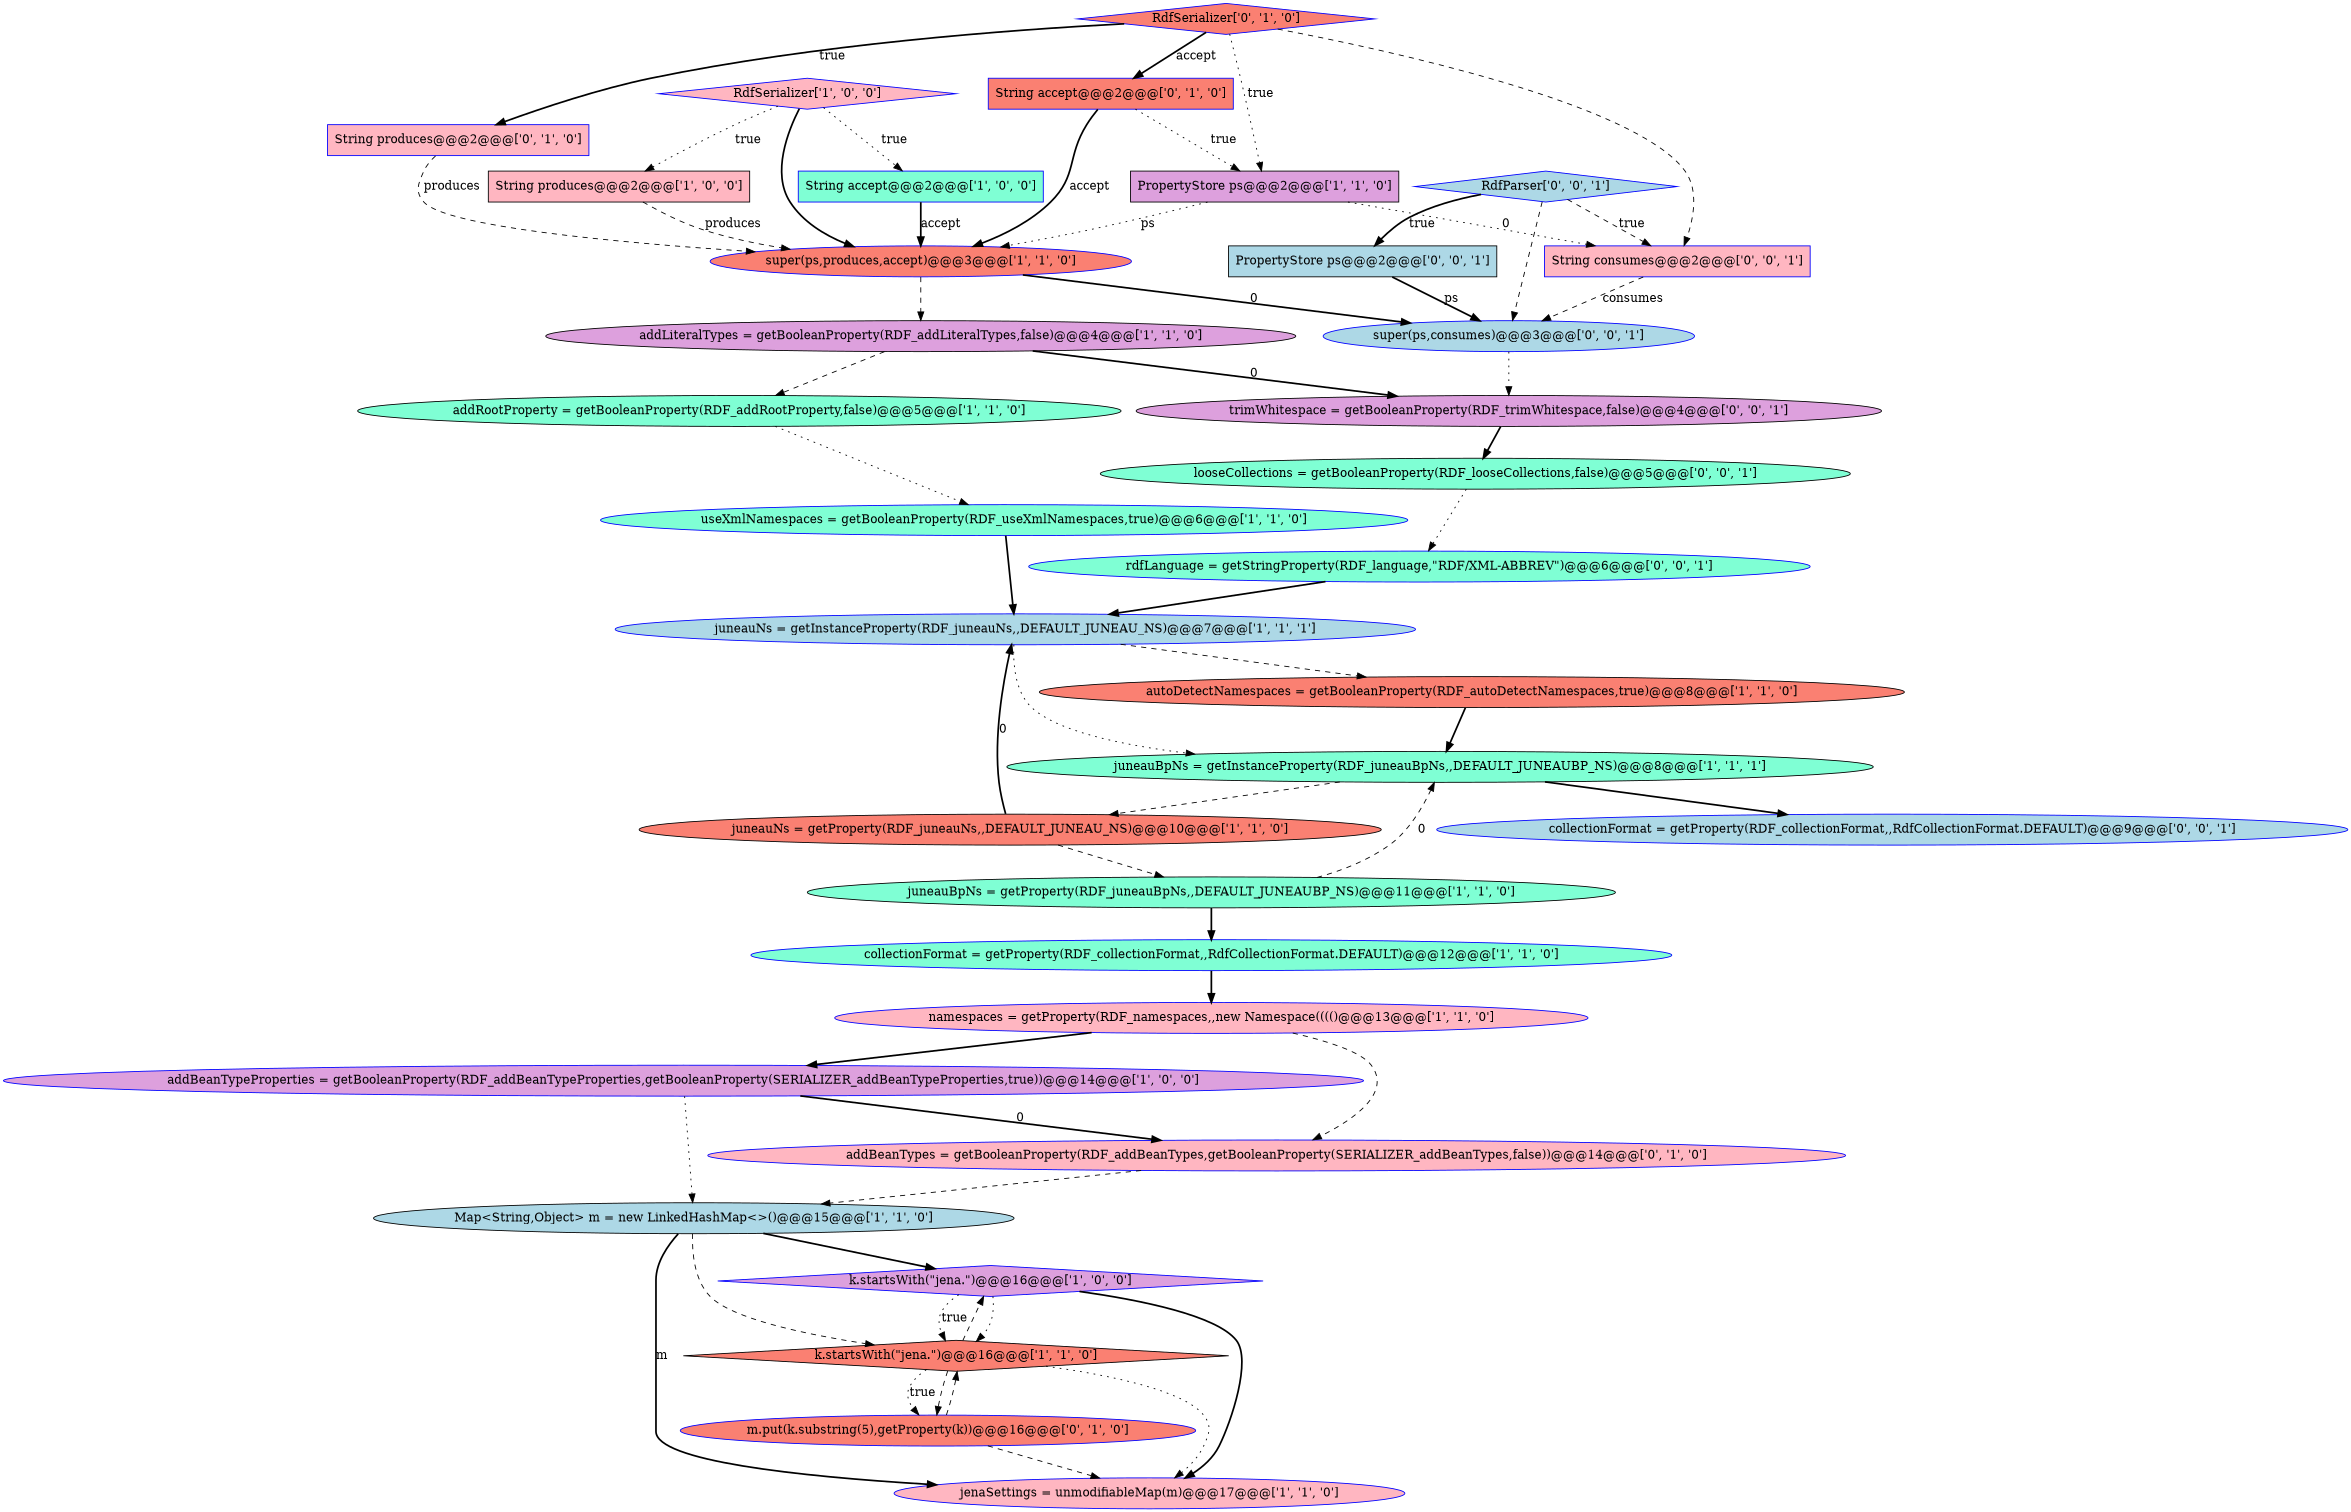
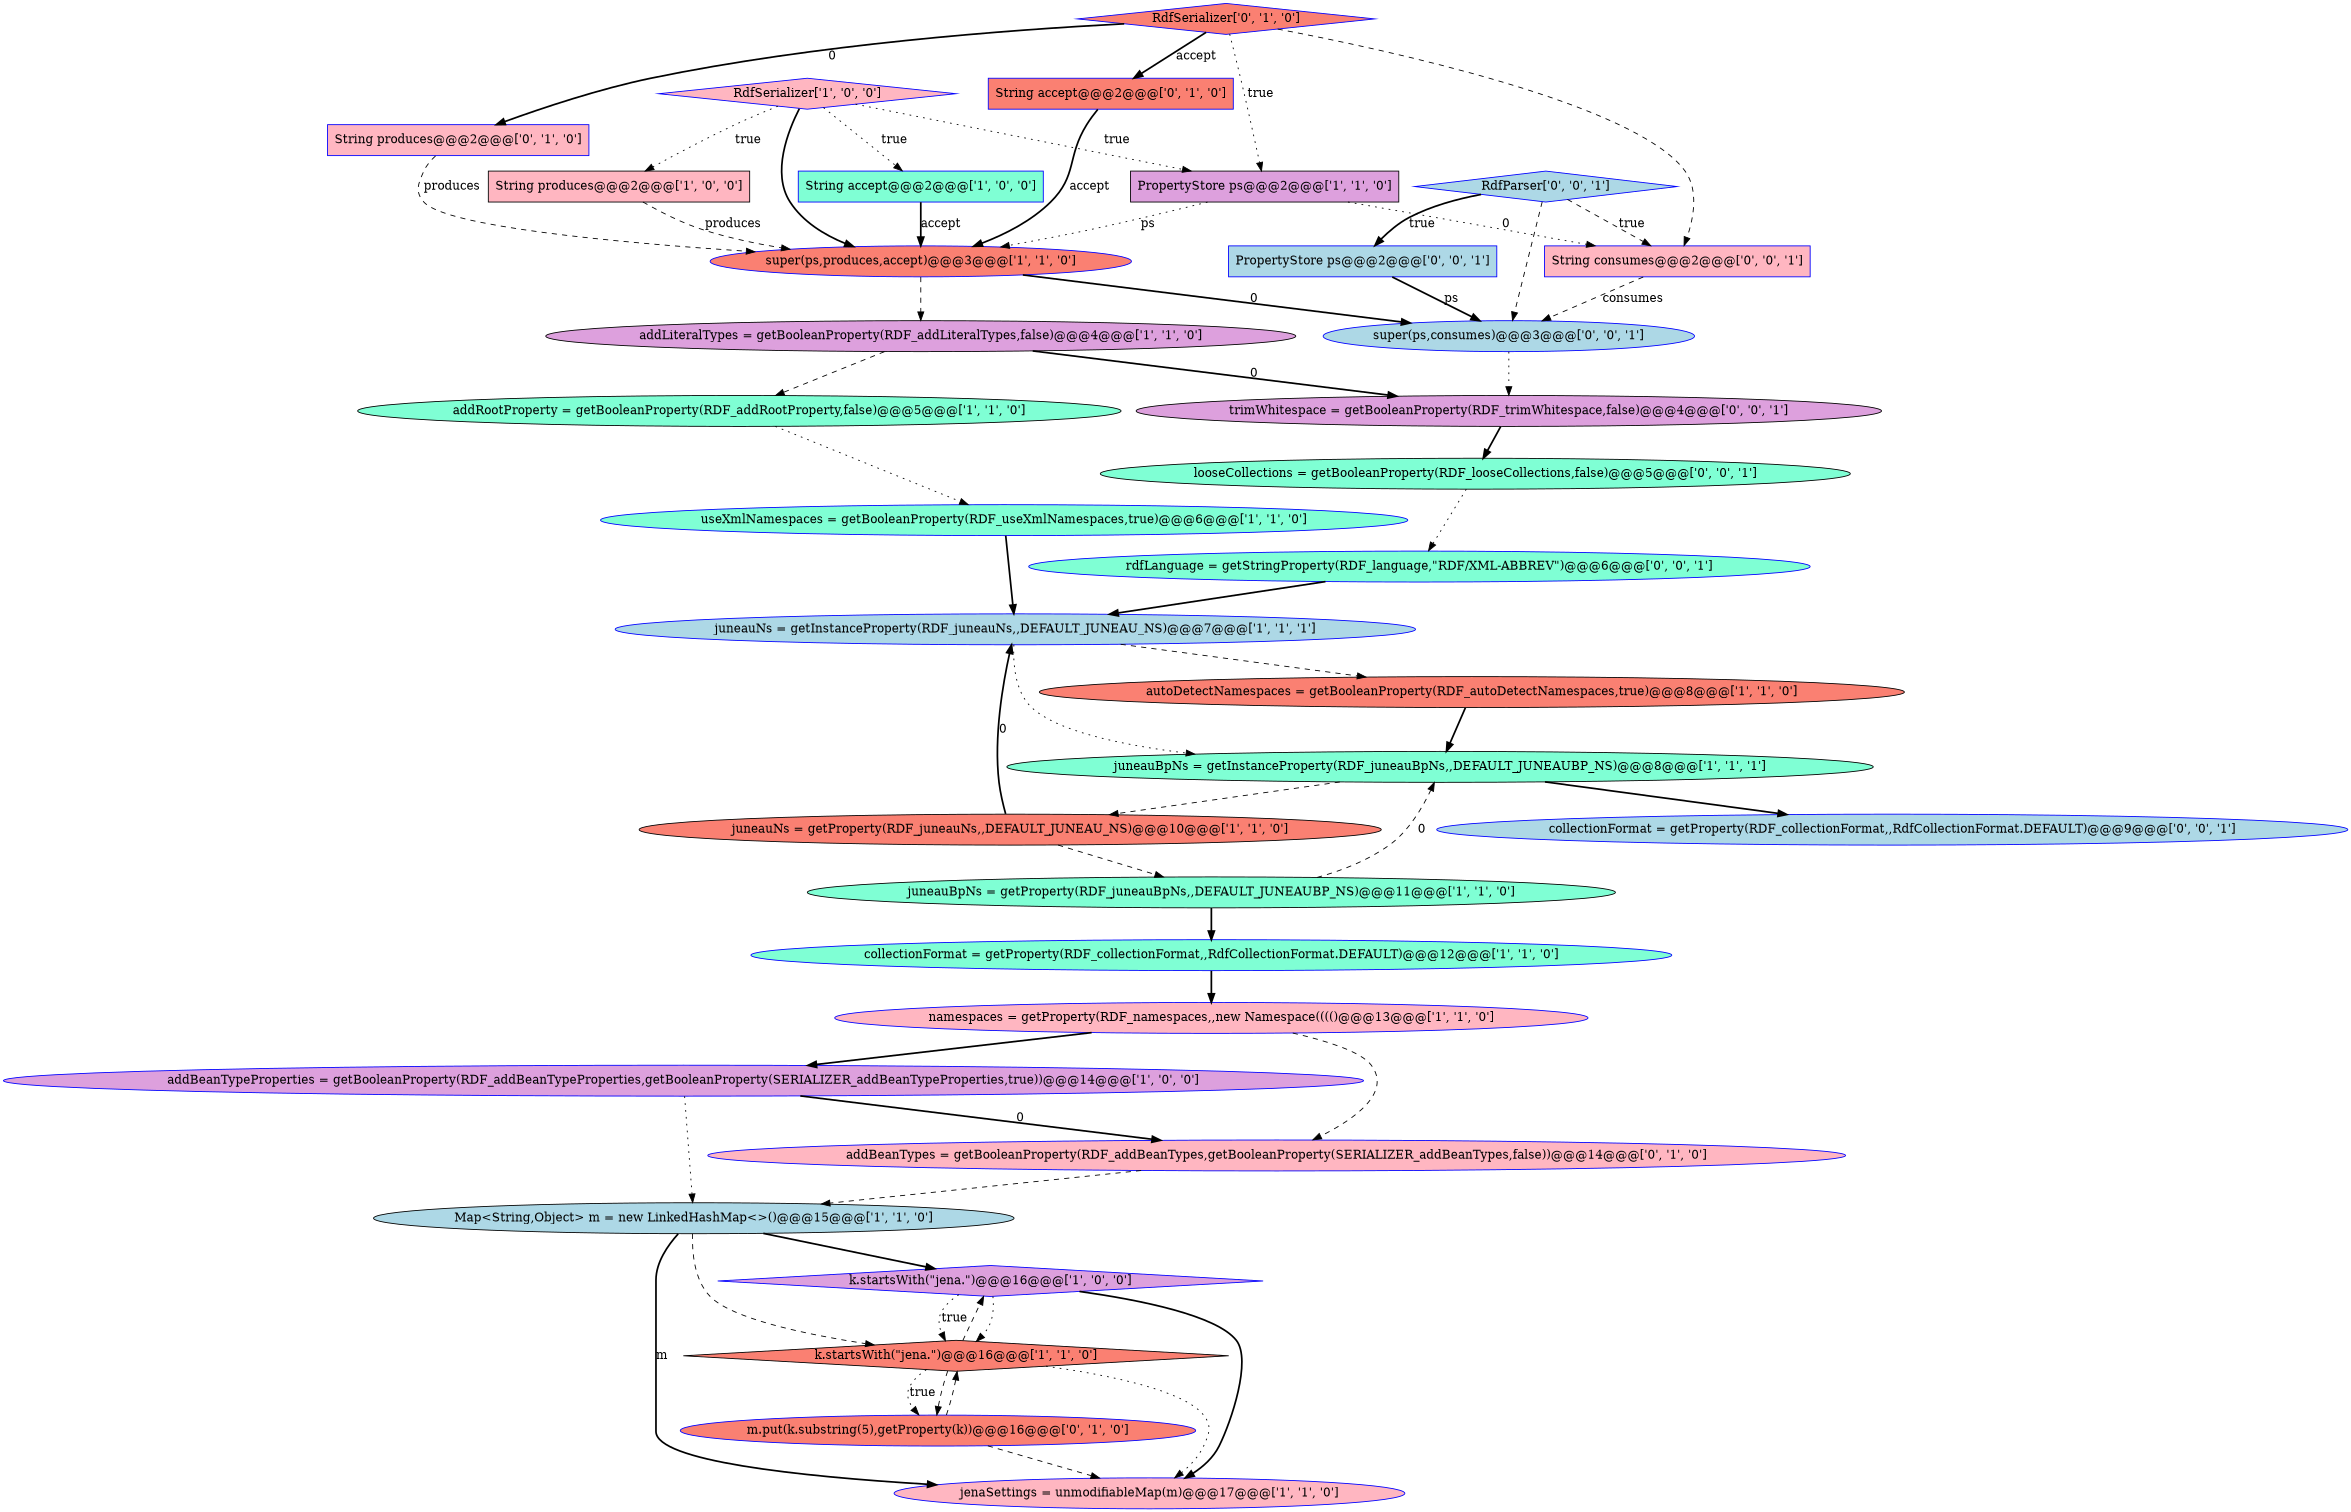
  digraph {
    node [color=blue fillcolor=aquamarine shape=ellipse style=filled]
    edge [style=bold]
    n1 [color=black fillcolor=plum label="trimWhitespace = getBooleanProperty(RDF_trimWhitespace,false)@@@4@@@['0', '0', '1']"]
    n2 [color=black label="looseCollections = getBooleanProperty(RDF_looseCollections,false)@@@5@@@['0', '0', '1']"]
    n3 [label="rdfLanguage = getStringProperty(RDF_language,\"RDF/XML-ABBREV\")@@@6@@@['0', '0', '1']"]
    n4 [color=black fillcolor=lightpink label="String produces@@@2@@@['1', '0', '0']" shape=box]
    n5 [fillcolor=salmon label="super(ps,produces,accept)@@@3@@@['1', '1', '0']"]
    n6 [fillcolor=lightblue label="super(ps,consumes)@@@3@@@['0', '0', '1']"]
    n7 [color=black fillcolor=plum label="addLiteralTypes = getBooleanProperty(RDF_addLiteralTypes,false)@@@4@@@['1', '1', '0']"]
    n8 [fillcolor=salmon label="RdfSerializer['0', '1', '0']" shape=diamond]
    n9 [color=black fillcolor=plum label="PropertyStore ps@@@2@@@['1', '1', '0']" shape=box]
    n10 [fillcolor=salmon label="String accept@@@2@@@['0', '1', '0']" shape=box]
    n11 [fillcolor=lightpink label="String produces@@@2@@@['0', '1', '0']" shape=box]
    n12 [fillcolor=lightpink label="String consumes@@@2@@@['0', '0', '1']" shape=box]
    n13 [fillcolor=lightpink label="namespaces = getProperty(RDF_namespaces,,new Namespace(((()@@@13@@@['1', '1', '0']"]
    n14 [fillcolor=plum label="addBeanTypeProperties = getBooleanProperty(RDF_addBeanTypeProperties,getBooleanProperty(SERIALIZER_addBeanTypeProperties,true))@@@14@@@['1', '0', '0']"]
    n15 [fillcolor=lightpink label="addBeanTypes = getBooleanProperty(RDF_addBeanTypes,getBooleanProperty(SERIALIZER_addBeanTypes,false))@@@14@@@['0', '1', '0']"]
    n16 [color=black fillcolor=lightblue label="Map<String,Object> m = new LinkedHashMap<>()@@@15@@@['1', '1', '0']"]
    n17 [color=black fillcolor=salmon label="juneauNs = getProperty(RDF_juneauNs,,DEFAULT_JUNEAU_NS)@@@10@@@['1', '1', '0']"]
    n18 [color=black label="juneauBpNs = getProperty(RDF_juneauBpNs,,DEFAULT_JUNEAUBP_NS)@@@11@@@['1', '1', '0']"]
    n19 [fillcolor=lightblue label="juneauNs = getInstanceProperty(RDF_juneauNs,,DEFAULT_JUNEAU_NS)@@@7@@@['1', '1', '1']"]
    n20 [label="collectionFormat = getProperty(RDF_collectionFormat,,RdfCollectionFormat.DEFAULT)@@@12@@@['1', '1', '0']"]
    n21 [color=black label="juneauBpNs = getInstanceProperty(RDF_juneauBpNs,,DEFAULT_JUNEAUBP_NS)@@@8@@@['1', '1', '1']"]
    n22 [color=black fillcolor=salmon label="autoDetectNamespaces = getBooleanProperty(RDF_autoDetectNamespaces,true)@@@8@@@['1', '1', '0']"]
    n23 [fillcolor=lightblue label="collectionFormat = getProperty(RDF_collectionFormat,,RdfCollectionFormat.DEFAULT)@@@9@@@['0', '0', '1']"]
-   n24 [color=black fillcolor=lightblue label="PropertyStore ps@@@2@@@['0', '0', '1']" shape=box]
+   n24 [fillcolor=lightblue label="PropertyStore ps@@@2@@@['0', '0', '1']" shape=box]
    n25 [fillcolor=plum label="k.startsWith(\"jena.\")@@@16@@@['1', '0', '0']" shape=diamond]
    n26 [color=black fillcolor=salmon label="k.startsWith(\"jena.\")@@@16@@@['1', '1', '0']" shape=diamond]
    n27 [fillcolor=lightpink label="jenaSettings = unmodifiableMap(m)@@@17@@@['1', '1', '0']"]
    n28 [fillcolor=salmon label="m.put(k.substring(5),getProperty(k))@@@16@@@['0', '1', '0']"]
    n29 [color=black label="addRootProperty = getBooleanProperty(RDF_addRootProperty,false)@@@5@@@['1', '1', '0']"]
    n30 [fillcolor=lightpink label="RdfSerializer['1', '0', '0']" shape=diamond]
    n31 [label="String accept@@@2@@@['1', '0', '0']" shape=box]
    n32 [fillcolor=lightblue label="RdfParser['0', '0', '1']" shape=diamond]
    n33 [label="useXmlNamespaces = getBooleanProperty(RDF_useXmlNamespaces,true)@@@6@@@['1', '1', '0']"]
    n1 -> n2
    n2 -> n3 [style=dotted]
    n3 -> n19
    n4 -> n5 [label=produces style=dashed]
    n5 -> n6 [label=0]
    n5 -> n7 [style=dashed]
    n6 -> n1 [style=dotted]
    n7 -> n1 [label=0]
    n7 -> n29 [style=dashed]
    n8 -> n9 [label=true style=dotted]
    n8 -> n10 [label=accept]
-   n8 -> n11 [label=true]
+   n8 -> n11 [label=0]
    n8 -> n12 [style=dashed]
    n9 -> n5 [label=ps style=dotted]
    n9 -> n12 [label=0 style=dotted]
    n10 -> n5 [label=accept]
    n11 -> n5 [label=produces style=dashed]
    n12 -> n6 [label=consumes style=dashed]
    n13 -> n14
    n13 -> n15 [style=dashed]
    n14 -> n15 [label=0]
    n14 -> n16 [style=dotted]
    n15 -> n16 [style=dashed]
    n16 -> n25
    n16 -> n26 [style=dashed]
    n16 -> n27 [label=m]
    n17 -> n18 [style=dashed]
    n17 -> n19 [label=0]
    n18 -> n20
    n18 -> n21 [label=0 style=dashed]
    n19 -> n21 [style=dotted]
    n19 -> n22 [style=dashed]
    n20 -> n13
    n21 -> n17 [style=dashed]
    n21 -> n23
    n22 -> n21
    n24 -> n6 [label=ps]
    n25 -> n26 [style=dotted]
    n25 -> n26 [label=true style=dotted]
    n25 -> n27
    n26 -> n25 [style=dashed]
    n26 -> n27 [style=dotted]
    n26 -> n28 [label=true style=dotted]
    n26 -> n28 [style=dashed]
    n28 -> n26 [style=dashed]
    n28 -> n27 [style=dashed]
    n29 -> n33 [style=dotted]
    n30 -> n4 [label=true style=dotted]
    n30 -> n5
-   n10 -> n9 [label=true style=dotted]
+   n30 -> n9 [label=true style=dotted]
    n30 -> n31 [label=true style=dotted]
    n31 -> n5 [label=accept]
    n32 -> n6 [style=dashed]
    n32 -> n12 [label=true style=dashed]
    n32 -> n24 [label=true]
    n33 -> n19
  }
